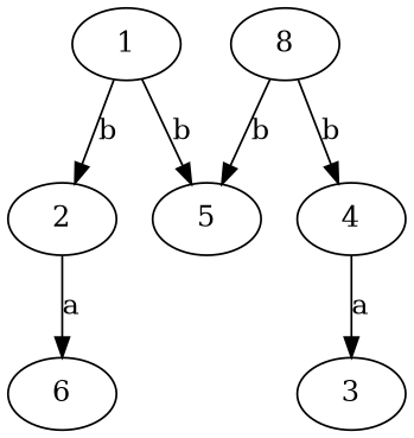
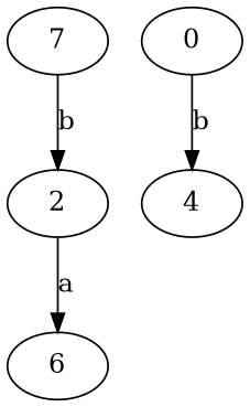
  strict digraph {
    2
    6
-   0 [label=8]
+   0
    4
-   5
-   3
-   1
+   1 [label=7]
    2 -> 6 [label=a]
    0 -> 4 [label=b]
-   0 -> 5 [label=b]
-   4 -> 3 [label=a]
    1 -> 2 [label=b]
-   1 -> 5 [label=b]
  }
